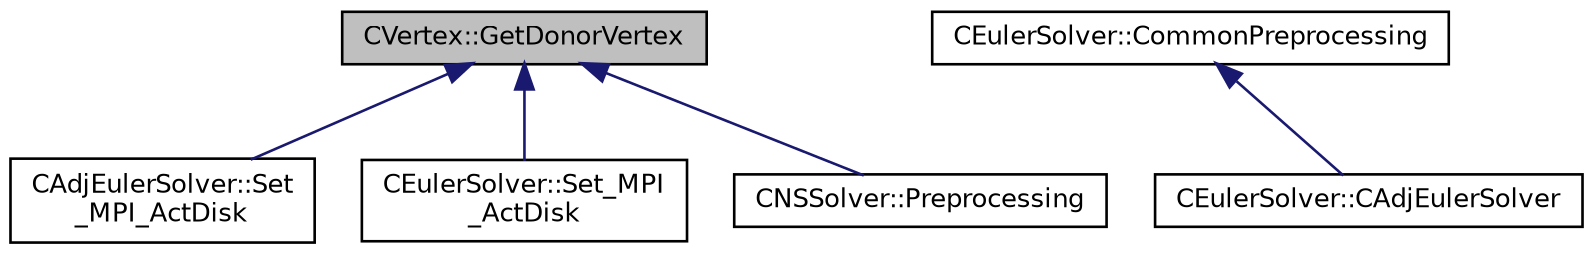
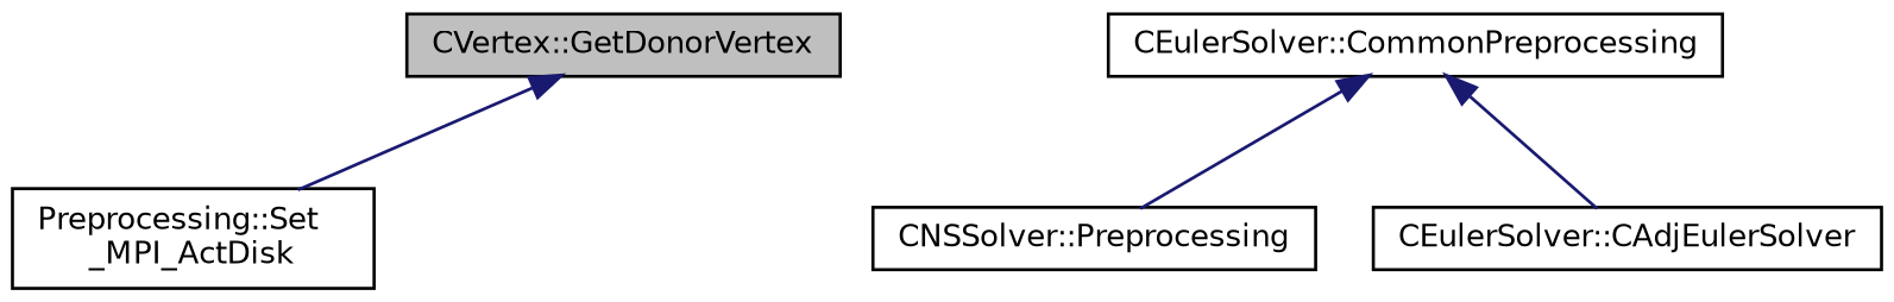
  digraph {
    rankdir=TB
    node [color=black fillcolor=white fontname=Helvetica fontsize=10 shape=record style=filled]
    edge [color=midnightblue dir=back fontname=Helvetica fontsize=10 labelfontname=Helvetica labelfontsize=10 style=solid]
    n1 [fillcolor=grey75 fontcolor=black height=0.2 label="CVertex::GetDonorVertex" width=0.4]
-   n2 [height=0.2 label="CAdjEulerSolver::Set\l_MPI_ActDisk" width=0.4]
-   n3 [height=0.2 label="CEulerSolver::Set_MPI\l_ActDisk" width=0.4]
+   n2 [height=0.2 label="Preprocessing::Set\l_MPI_ActDisk" width=0.4]
    n4 [height=0.2 label="CEulerSolver::CommonPreprocessing" width=0.4]
    n5 [height=0.2 label="CNSSolver::Preprocessing" width=0.4]
    n6 [height=0.2 label="CEulerSolver::CAdjEulerSolver" width=0.4]
    n1 -> n2
-   n1 -> n3
-   n1 -> n5
+   n4 -> n5
    n4 -> n6
  }
